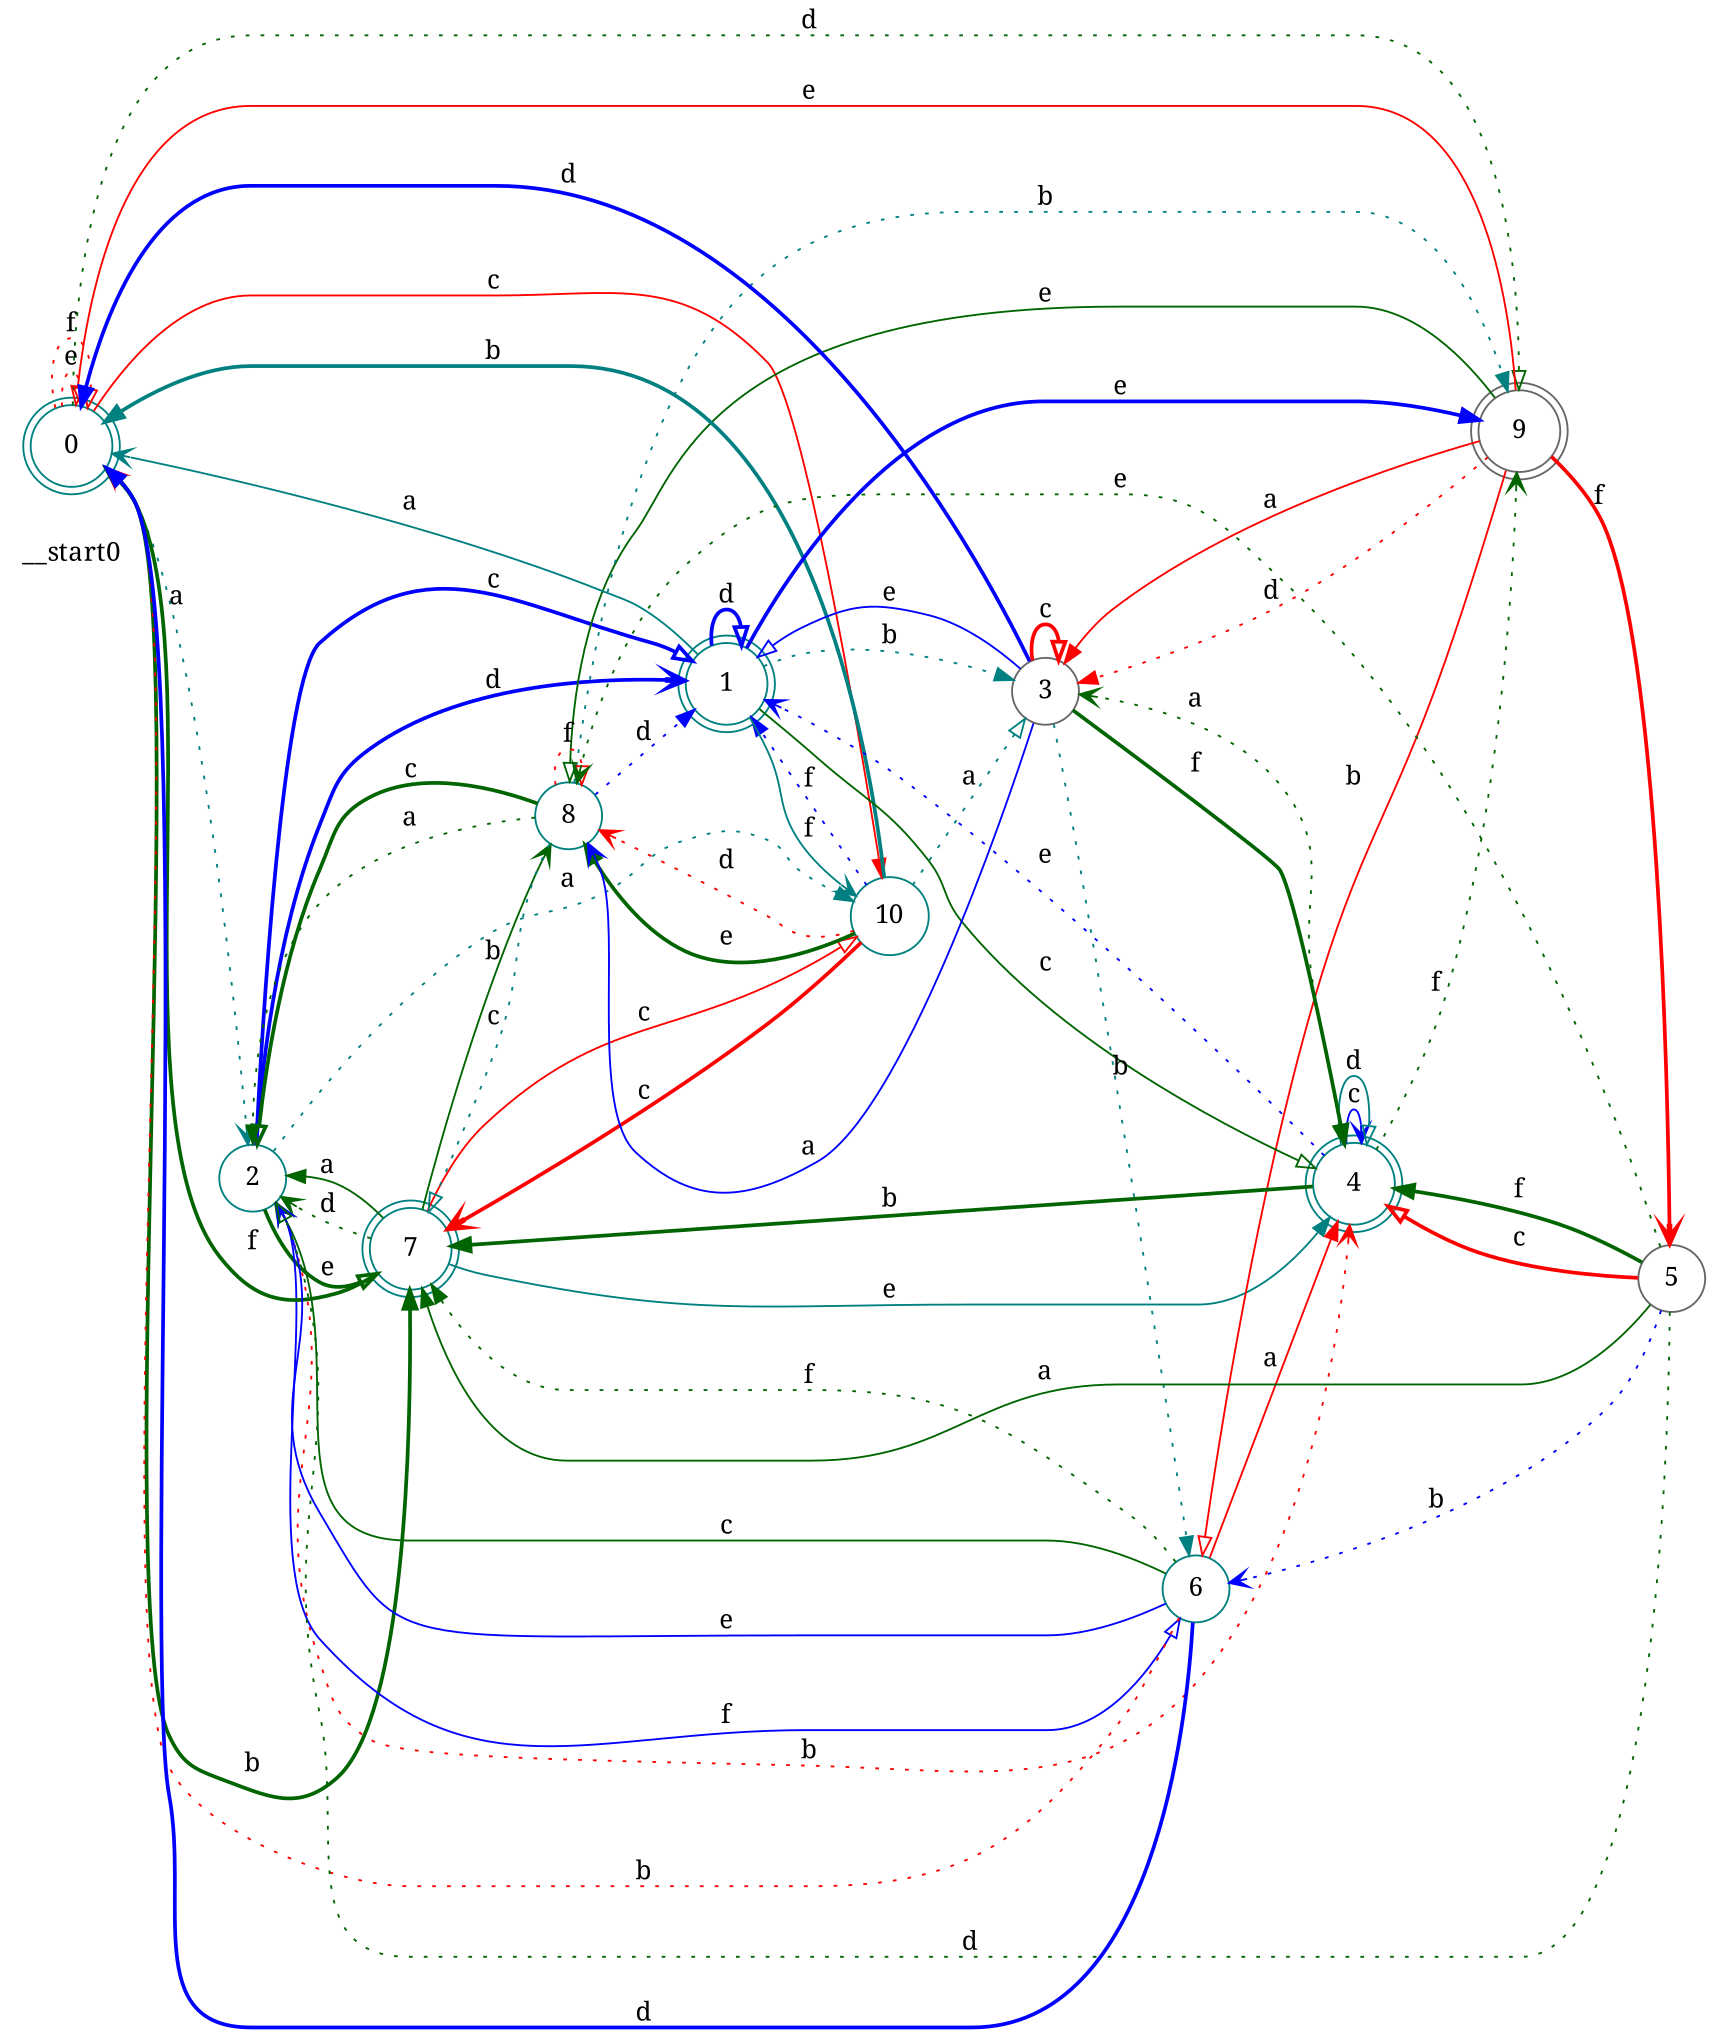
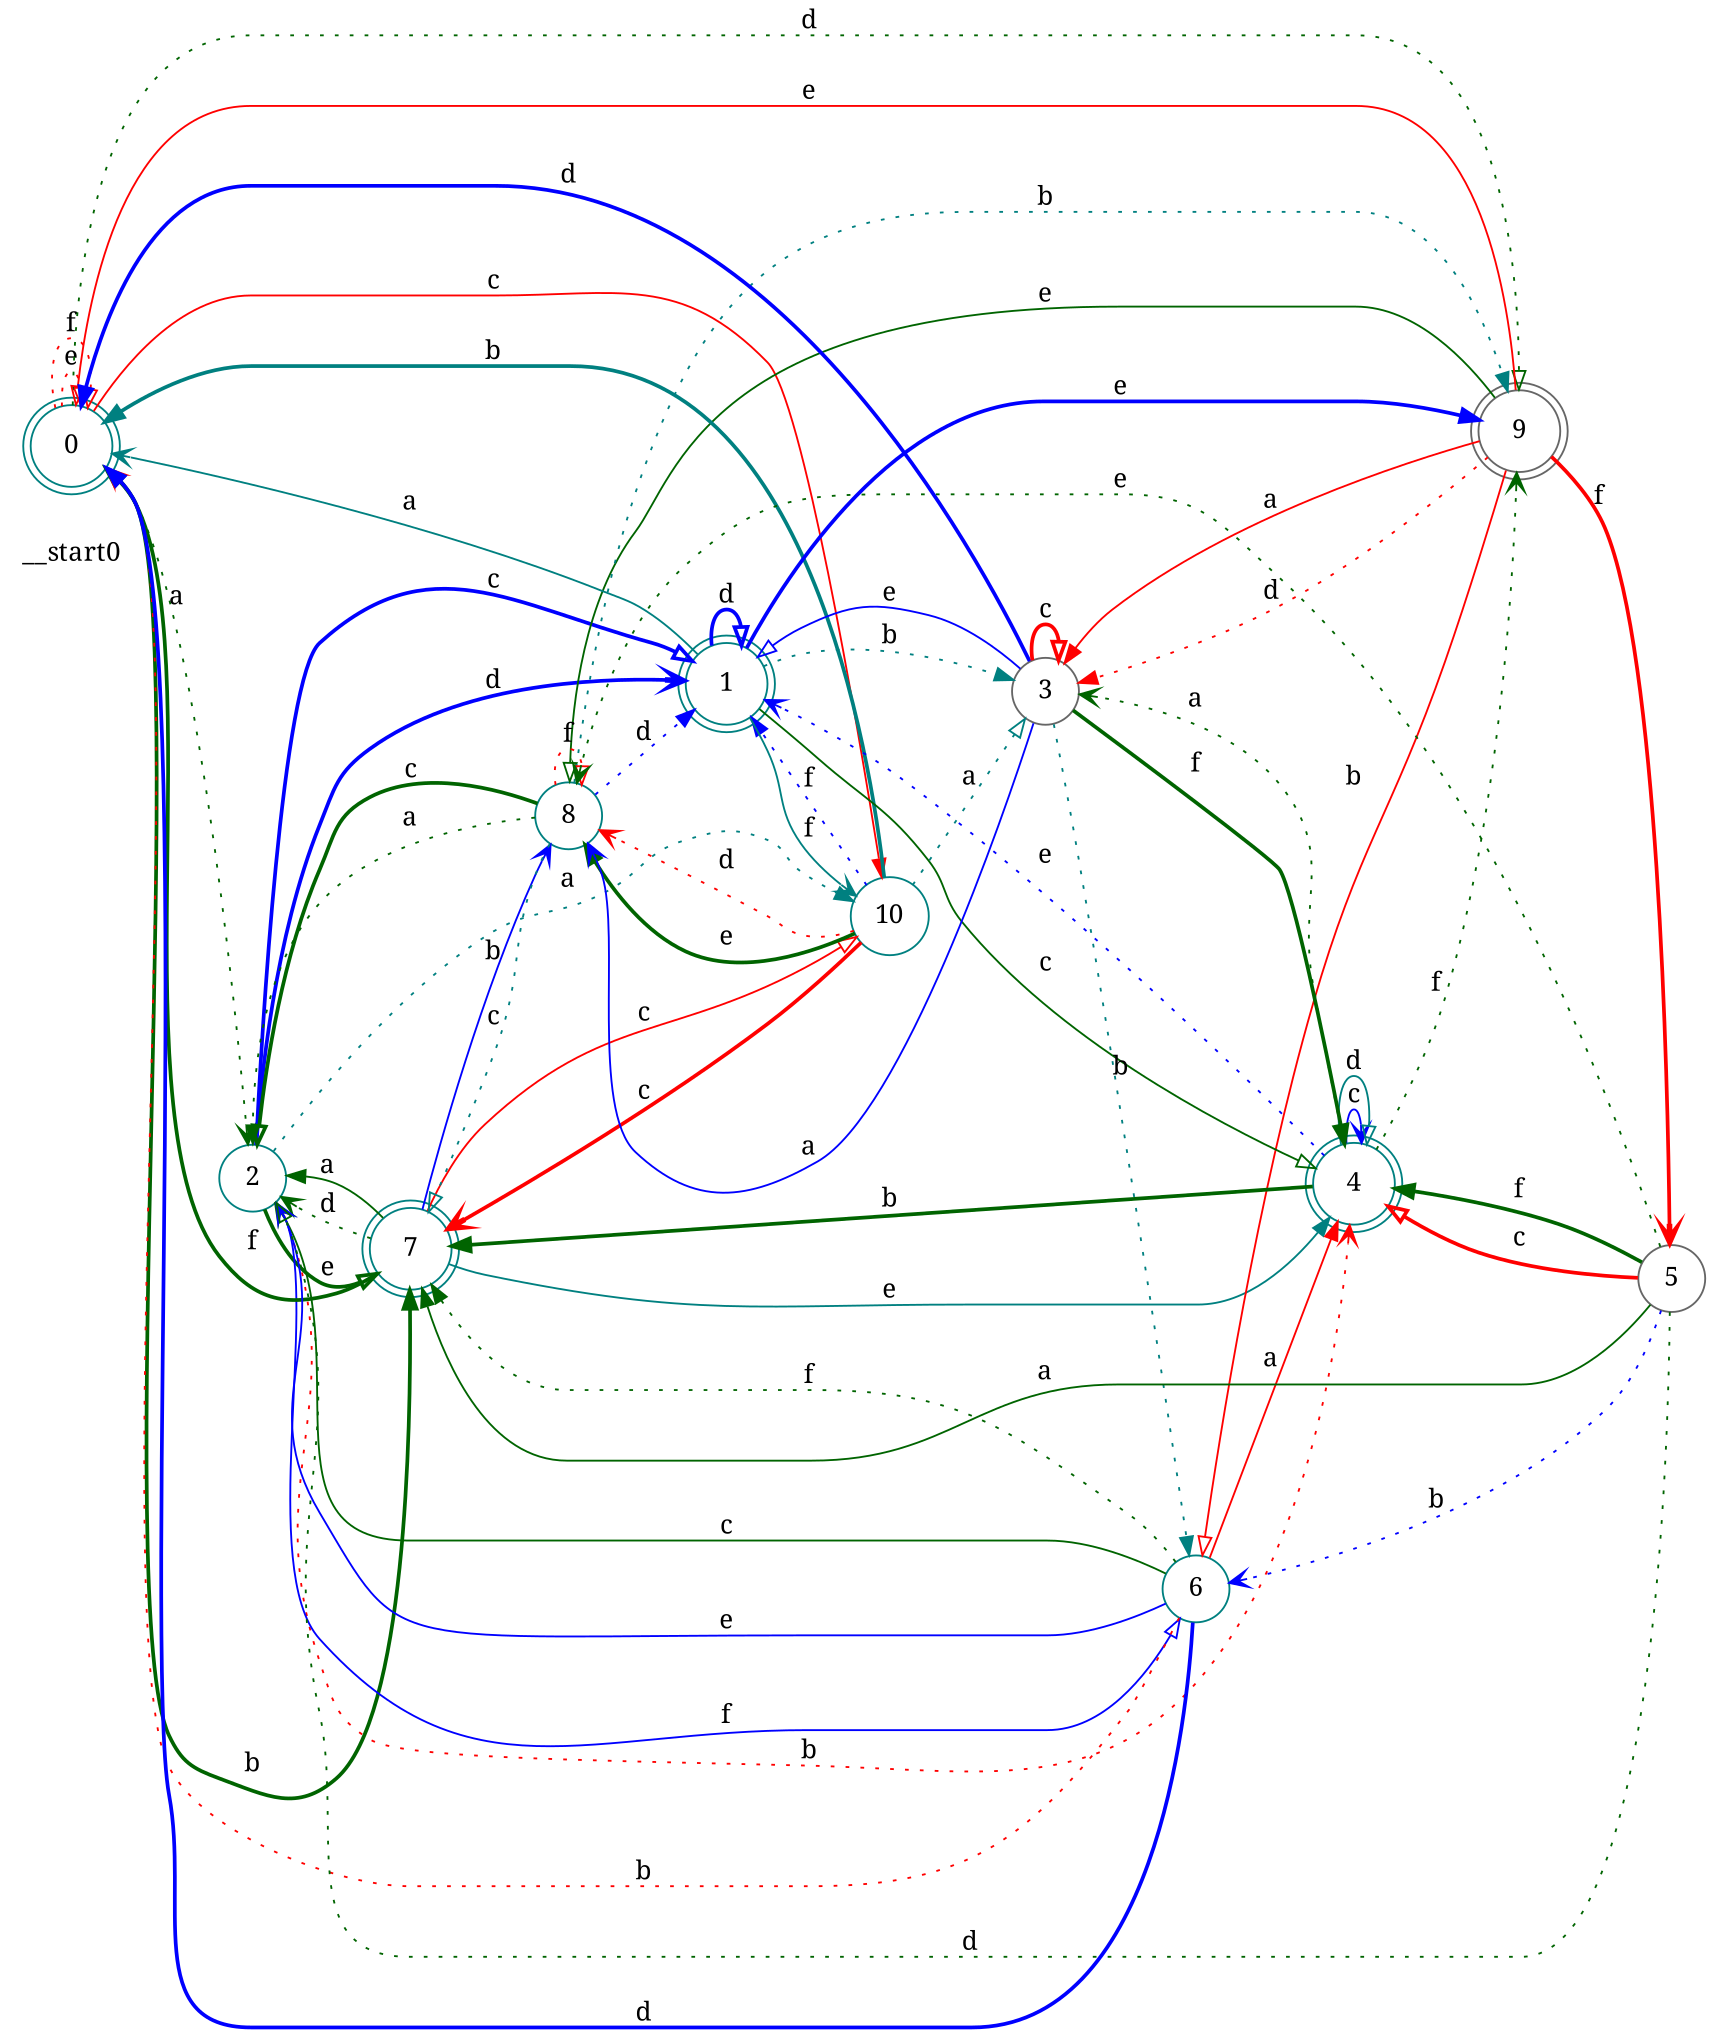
  digraph {
    fontname="Noto Serif"
    rankdir=LR
    node [color=teal fontname="Noto Serif" shape=circle fillcolor=white style=filled]
    edge [arrowhead=normal color=darkgreen fontname="Noto Serif" style=dotted]
    __start0 [color=gray40 shape=none fillcolor="" style=""]
    n2 [label=0 shape=doublecircle style="rounded,filled"]
    n3 [label=2]
    n4 [label=7 shape=doublecircle style="rounded,filled"]
    n5 [color=gray40 label=9 shape=doublecircle style="rounded,filled"]
    n6 [label=10]
    n7 [label=1 shape=doublecircle style="rounded,filled"]
    n8 [label=4 shape=doublecircle style="rounded,filled"]
    n9 [label=6]
    n10 [label=8]
    n11 [color=gray40 label=3]
    n12 [color=gray40 label=5]
    n2 -> n2 [arrowhead=onormal color=red label=e]
    n2 -> n2 [arrowhead=onormal color=red label=f]
-   n2 -> n3 [arrowhead=vee color=teal label=a]
+   n2 -> n3 [arrowhead=vee label=a]
    n2 -> n4 [label=b style=bold]
    n2 -> n5 [arrowhead=onormal label=d]
    n2 -> n6 [color=red label=c style=solid]
    n3 -> n4 [arrowhead=onormal label=e style=bold]
    n3 -> n6 [color=teal label=a]
    n3 -> n7 [arrowhead=onormal color=blue label=c style=bold]
    n3 -> n7 [arrowhead=vee color=blue label=d style=bold]
    n3 -> n8 [arrowhead=vee color=red label=b]
    n3 -> n9 [arrowhead=onormal color=blue label=f style=solid]
    n4 -> n2 [arrowhead=onormal label=f style=bold]
    n4 -> n3 [label=a style=solid]
    n4 -> n3 [arrowhead=vee label=d]
    n4 -> n6 [arrowhead=onormal color=red label=c style=solid]
    n4 -> n8 [color=teal label=e style=solid]
-   n4 -> n10 [arrowhead=vee label=b style=solid]
+   n4 -> n10 [arrowhead=vee color=blue label=b style=solid]
    n5 -> n2 [arrowhead=onormal color=red label=e style=solid]
    n5 -> n9 [arrowhead=onormal color=red label=b style=solid]
    n5 -> n10 [arrowhead=onormal label=e style=solid]
    n5 -> n11 [color=red label=a style=solid]
    n5 -> n11 [color=red label=d]
    n5 -> n12 [arrowhead=vee color=red label=f style=bold]
    n6 -> n2 [color=teal label=b style=bold]
    n6 -> n4 [arrowhead=vee color=red label=c style=bold]
    n6 -> n7 [color=blue label=f]
    n6 -> n10 [arrowhead=vee color=red label=d]
    n6 -> n10 [label=e style=bold]
    n6 -> n11 [arrowhead=onormal color=teal label=a]
    n7 -> n2 [arrowhead=vee color=teal label=a style=solid]
    n7 -> n5 [color=blue label=e style=bold]
    n7 -> n6 [arrowhead=vee color=teal label=f style=solid]
    n7 -> n7 [arrowhead=onormal color=blue label=d style=bold]
    n7 -> n8 [arrowhead=onormal label=c style=solid]
    n7 -> n11 [color=teal label=b]
    n8 -> n4 [label=b style=bold]
    n8 -> n5 [arrowhead=vee label=f]
    n8 -> n7 [arrowhead=vee color=blue label=e]
    n8 -> n8 [arrowhead=vee color=blue label=c style=solid]
    n8 -> n8 [arrowhead=onormal color=teal label=d style=solid]
    n8 -> n11 [arrowhead=vee label=a]
    n9 -> n2 [arrowhead=vee color=red label=b]
    n9 -> n2 [color=blue label=d style=bold]
    n9 -> n3 [arrowhead=vee label=c style=solid]
    n9 -> n3 [arrowhead=vee color=blue label=e style=solid]
    n9 -> n4 [label=f]
    n9 -> n8 [color=red label=a style=solid]
    n10 -> n3 [label=a]
    n10 -> n3 [arrowhead=onormal label=c style=bold]
    n10 -> n4 [arrowhead=onormal color=teal label=c]
    n10 -> n5 [color=teal label=b]
    n10 -> n7 [color=blue label=d]
    n10 -> n10 [arrowhead=onormal color=red label=f]
    n11 -> n2 [color=blue label=d style=bold]
    n11 -> n7 [arrowhead=onormal color=blue label=e style=solid]
    n11 -> n8 [label=f style=bold]
    n11 -> n9 [color=teal label=b]
    n11 -> n10 [arrowhead=vee color=blue label=a style=solid]
    n11 -> n11 [arrowhead=onormal color=red label=c style=bold]
    n12 -> n3 [arrowhead=onormal label=d]
    n12 -> n4 [label=a style=solid]
    n12 -> n8 [arrowhead=onormal color=red label=c style=bold]
    n12 -> n8 [label=f style=bold]
    n12 -> n9 [arrowhead=vee color=blue label=b]
    n12 -> n10 [arrowhead=vee label=e]
  }
